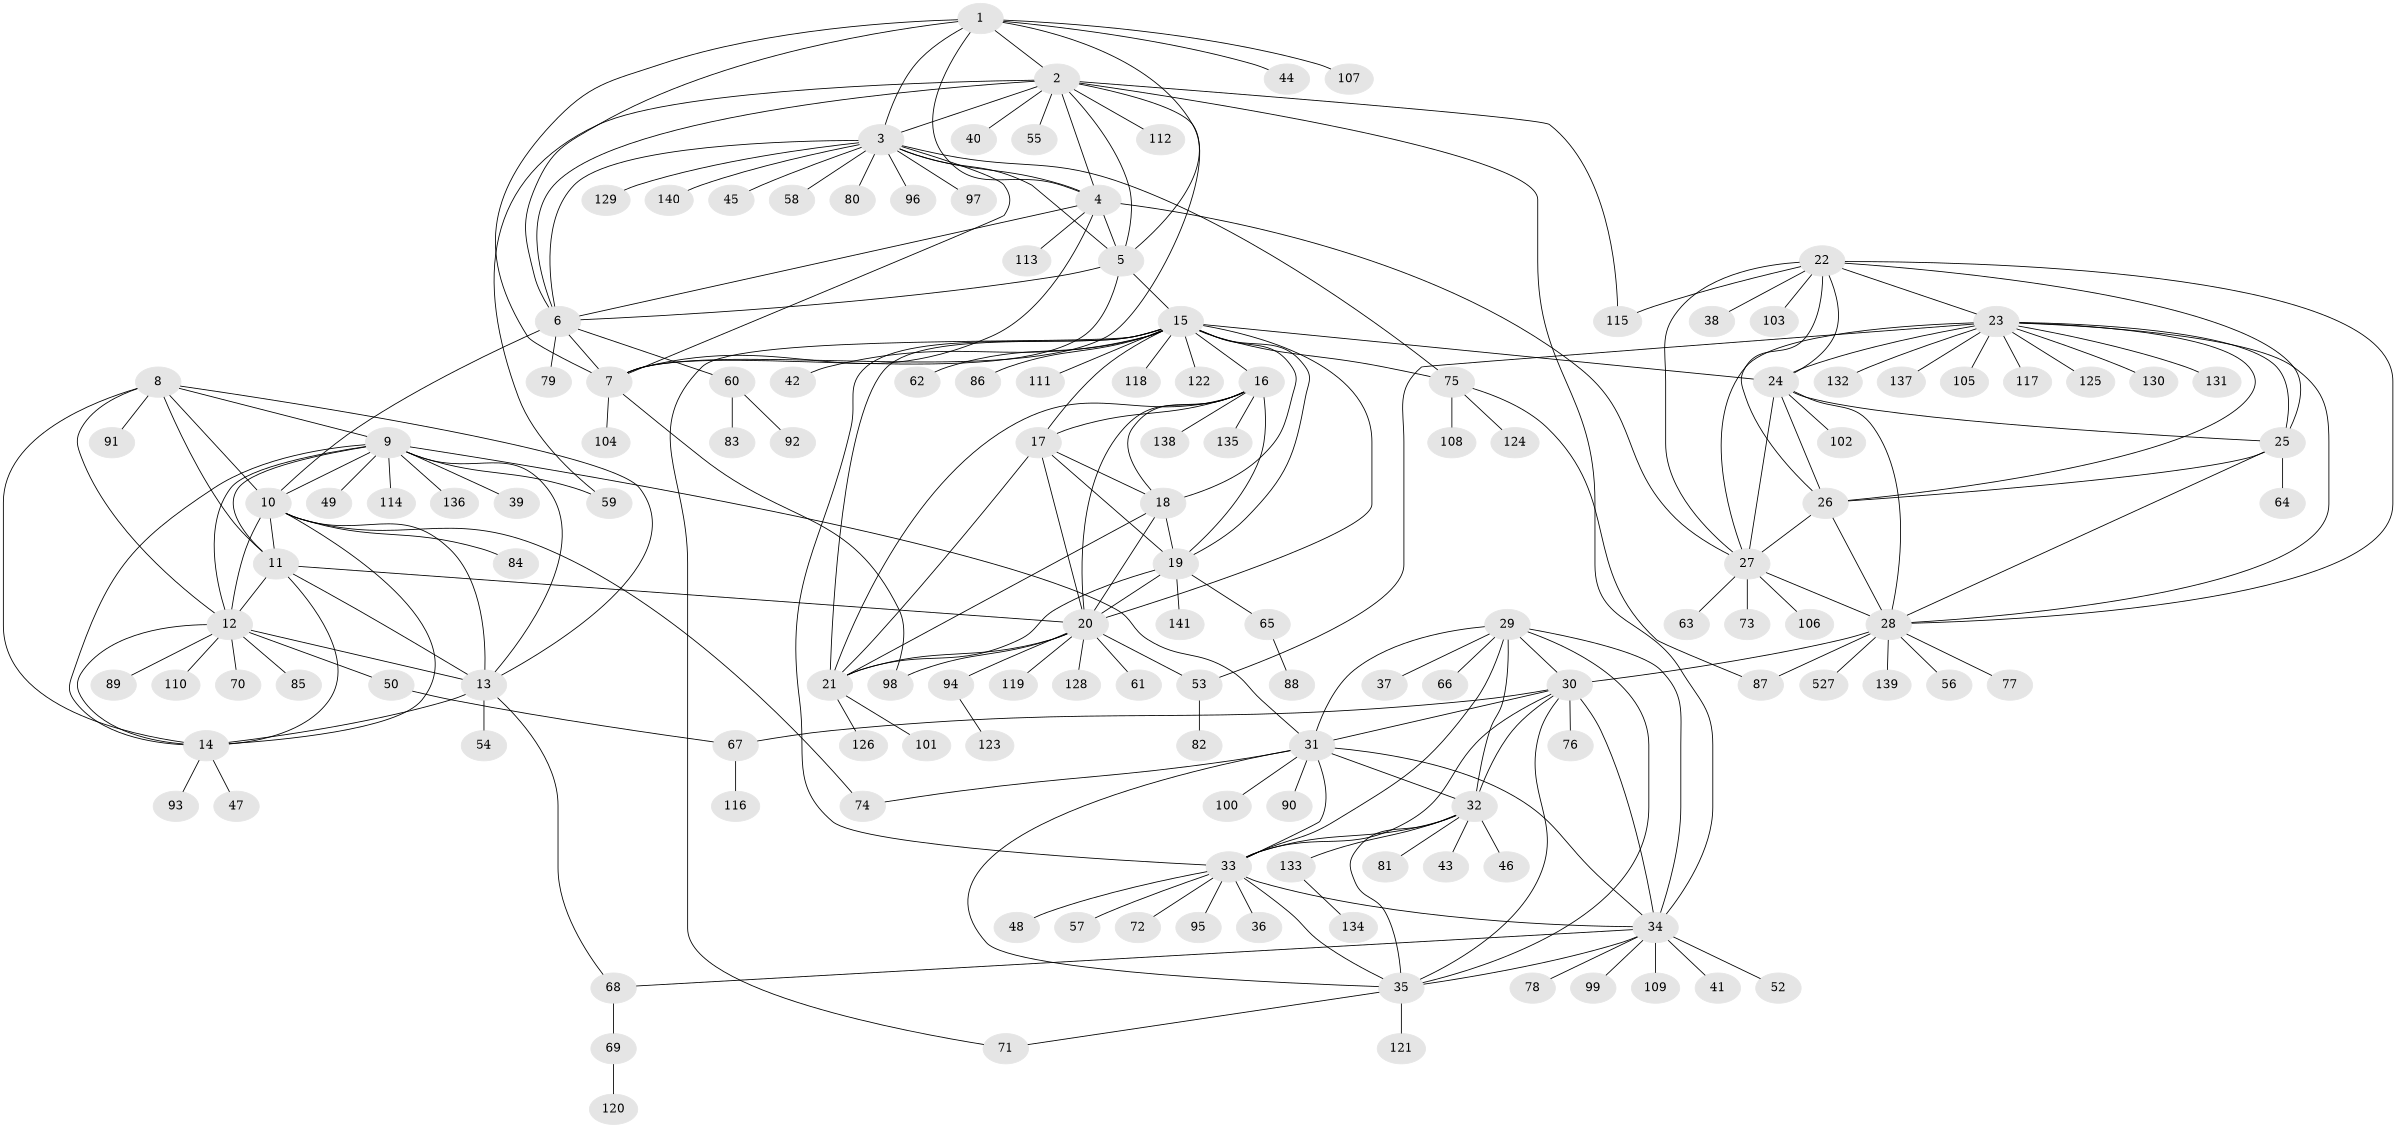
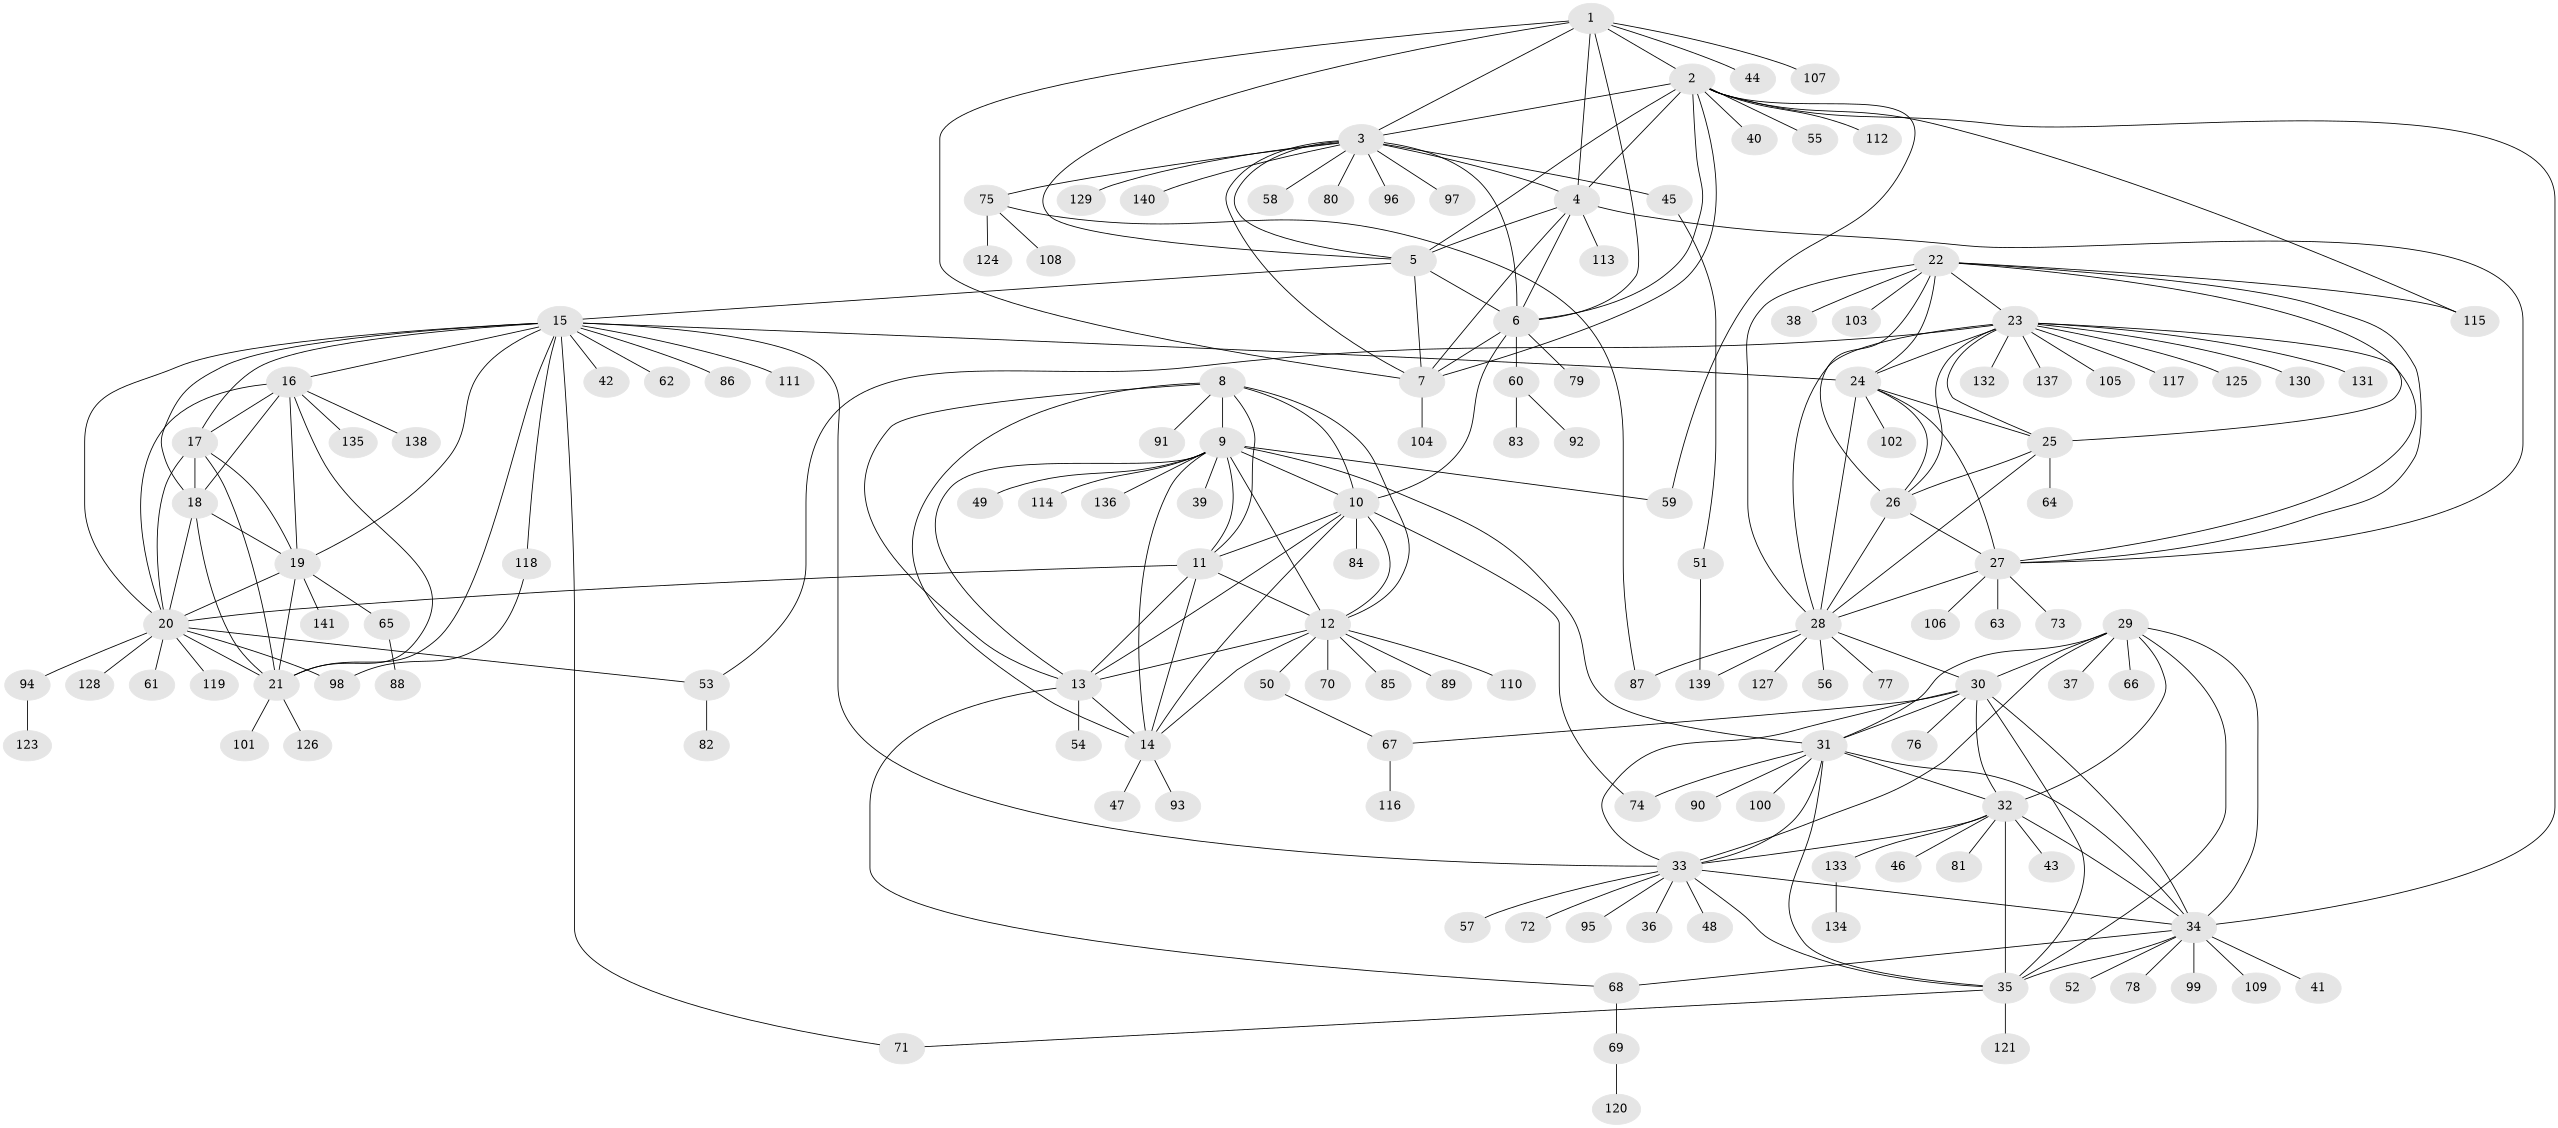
  graph {
    node [color=gray90 style=filled]
    1
    2
    3
    4
    5
    6
    7
    44
    107
    34
    40
    55
    59
    112
    115
    45
    58
    75
    80
    96
    97
    129
    140
    27
    113
    15
    10
    60
    79
    98
    104
    68
    35
    41
    52
    78
    99
    109
+   51
    87
    108
    124
    28
    63
    73
    106
    20
    24
    16
    17
    18
    19
    21
    33
    42
    62
    71
    86
    111
    118
-   122
    11
    12
    13
    14
    74
    84
    83
    92
    8
    9
    91
    31
    39
    49
    114
    136
    50
    70
    85
    89
    110
    54
    47
    93
    32
    90
    100
    53
    61
    94
    119
    128
    67
    25
    26
    102
    69
    135
    138
    65
    141
    101
    126
    36
    48
    57
    72
    95
    88
    82
    123
    22
    23
    38
    103
    105
    117
    125
    130
    131
    132
    137
    64
    30
    56
    77
-   127 [label=527]
+   127
    139
    76
    29
    37
    66
    43
    46
    81
    133
    121
    116
    134
    120
    1 -- 2
    1 -- 3
    1 -- 4
    1 -- 5
    1 -- 6
    1 -- 7
    1 -- 44
    1 -- 107
    2 -- 3
    2 -- 4
    2 -- 5
    2 -- 6
    2 -- 7
    2 -- 34
    2 -- 40
    2 -- 55
    2 -- 59
    2 -- 112
    2 -- 115
    3 -- 4
    3 -- 5
    3 -- 6
    3 -- 7
    3 -- 45
    3 -- 58
    3 -- 75
    3 -- 80
    3 -- 96
    3 -- 97
    3 -- 129
    3 -- 140
    4 -- 5
    4 -- 6
    4 -- 7
    4 -- 27
    4 -- 113
    5 -- 6
    5 -- 7
    5 -- 15
    6 -- 7
    6 -- 10
    6 -- 60
    6 -- 79
-   7 -- 98
+   118 -- 98
    7 -- 104
    34 -- 68
    34 -- 35
    34 -- 41
    34 -- 52
    34 -- 78
    34 -- 99
    34 -- 109
+   45 -- 51
    75 -- 87
    75 -- 108
    75 -- 124
    27 -- 28
    27 -- 63
    27 -- 73
    27 -- 106
-   15 -- 75
    15 -- 20
    15 -- 24
    15 -- 16
    15 -- 17
    15 -- 18
    15 -- 19
    15 -- 21
    15 -- 33
    15 -- 42
    15 -- 62
    15 -- 71
    15 -- 86
    15 -- 111
    15 -- 118
-   15 -- 122
    10 -- 11
    10 -- 12
    10 -- 13
    10 -- 14
    10 -- 74
    10 -- 84
    60 -- 83
    60 -- 92
    68 -- 69
    35 -- 71
    35 -- 121
+   51 -- 139
    28 -- 87
    28 -- 30
    28 -- 56
    28 -- 77
    28 -- 127
    28 -- 139
    20 -- 98
    20 -- 21
    20 -- 53
    20 -- 61
    20 -- 94
    20 -- 119
    20 -- 128
    24 -- 27
    24 -- 28
    24 -- 25
    24 -- 26
    24 -- 102
    16 -- 20
    16 -- 17
    16 -- 18
    16 -- 19
    16 -- 21
    16 -- 135
    16 -- 138
    17 -- 20
    17 -- 18
    17 -- 19
    17 -- 21
    18 -- 20
    18 -- 19
    18 -- 21
    19 -- 20
    19 -- 21
    19 -- 65
    19 -- 141
    21 -- 101
    21 -- 126
    33 -- 34
    33 -- 35
    33 -- 36
    33 -- 48
    33 -- 57
    33 -- 72
    33 -- 95
    11 -- 20
    11 -- 12
    11 -- 13
    11 -- 14
    12 -- 13
    12 -- 14
    12 -- 50
    12 -- 70
    12 -- 85
    12 -- 89
    12 -- 110
    13 -- 68
    13 -- 14
    13 -- 54
    14 -- 47
    14 -- 93
    8 -- 10
    8 -- 11
    8 -- 12
    8 -- 13
    8 -- 14
    8 -- 9
    8 -- 91
    9 -- 59
    9 -- 10
    9 -- 11
    9 -- 12
    9 -- 13
    9 -- 14
    9 -- 31
    9 -- 39
    9 -- 49
    9 -- 114
    9 -- 136
    31 -- 34
    31 -- 35
    31 -- 33
    31 -- 74
    31 -- 32
    31 -- 90
    31 -- 100
    50 -- 67
+   32 -- 34
    32 -- 35
    32 -- 33
    32 -- 43
    32 -- 46
    32 -- 81
    32 -- 133
    53 -- 82
    94 -- 123
    67 -- 116
    25 -- 28
    25 -- 26
    25 -- 64
    26 -- 27
    26 -- 28
    69 -- 120
    65 -- 88
    22 -- 115
    22 -- 27
    22 -- 28
    22 -- 24
    22 -- 25
    22 -- 26
    22 -- 23
    22 -- 38
    22 -- 103
    23 -- 27
    23 -- 28
    23 -- 24
    23 -- 53
    23 -- 25
    23 -- 26
    23 -- 105
    23 -- 117
    23 -- 125
    23 -- 130
    23 -- 131
    23 -- 132
    23 -- 137
    30 -- 34
    30 -- 35
    30 -- 33
    30 -- 31
    30 -- 32
    30 -- 67
    30 -- 76
    29 -- 34
    29 -- 35
    29 -- 33
    29 -- 31
    29 -- 32
    29 -- 30
    29 -- 37
    29 -- 66
    133 -- 134
  }
